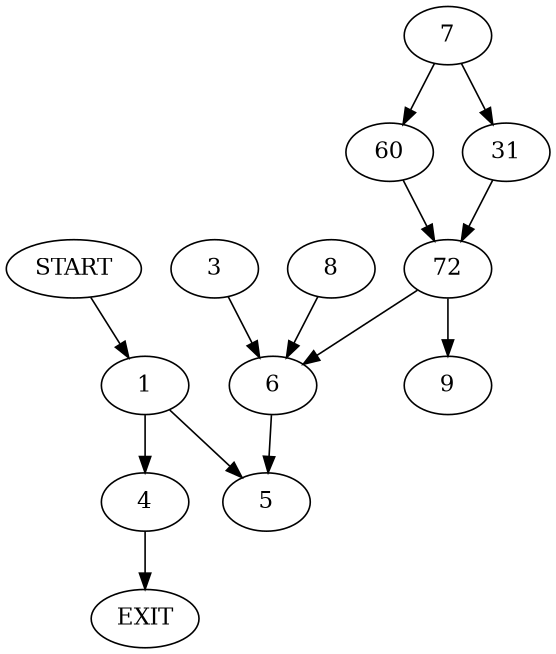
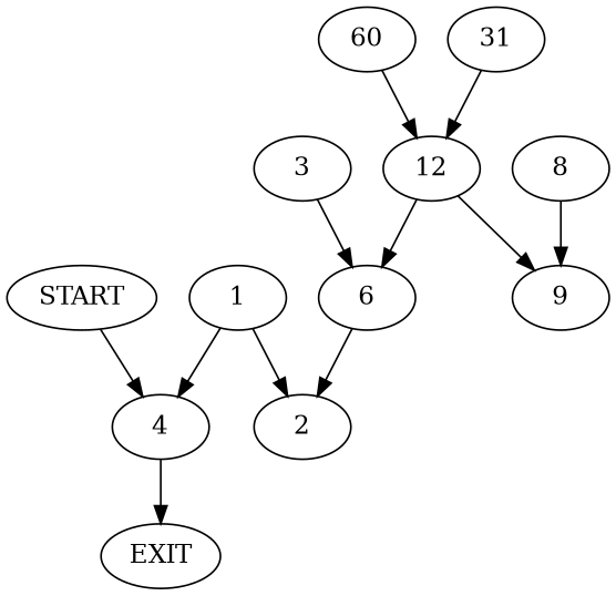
  digraph {
    n1 [label=START]
    1
-   2 [label=5]
+   2
    4
    n5 [label=EXIT]
    3
    6
    n8 [label=60]
-   7
    n10 [label=31]
    8
    9
-   12 [label=72]
-   n1 -> 1
+   12
+   n1 -> 4
    1 -> 2
    1 -> 4
    4 -> n5
    3 -> 6
    6 -> 2
    n8 -> 12
-   7 -> n8
-   7 -> n10
    n10 -> 12
-   8 -> 6
+   8 -> 9
    12 -> 6
    12 -> 9
  }
